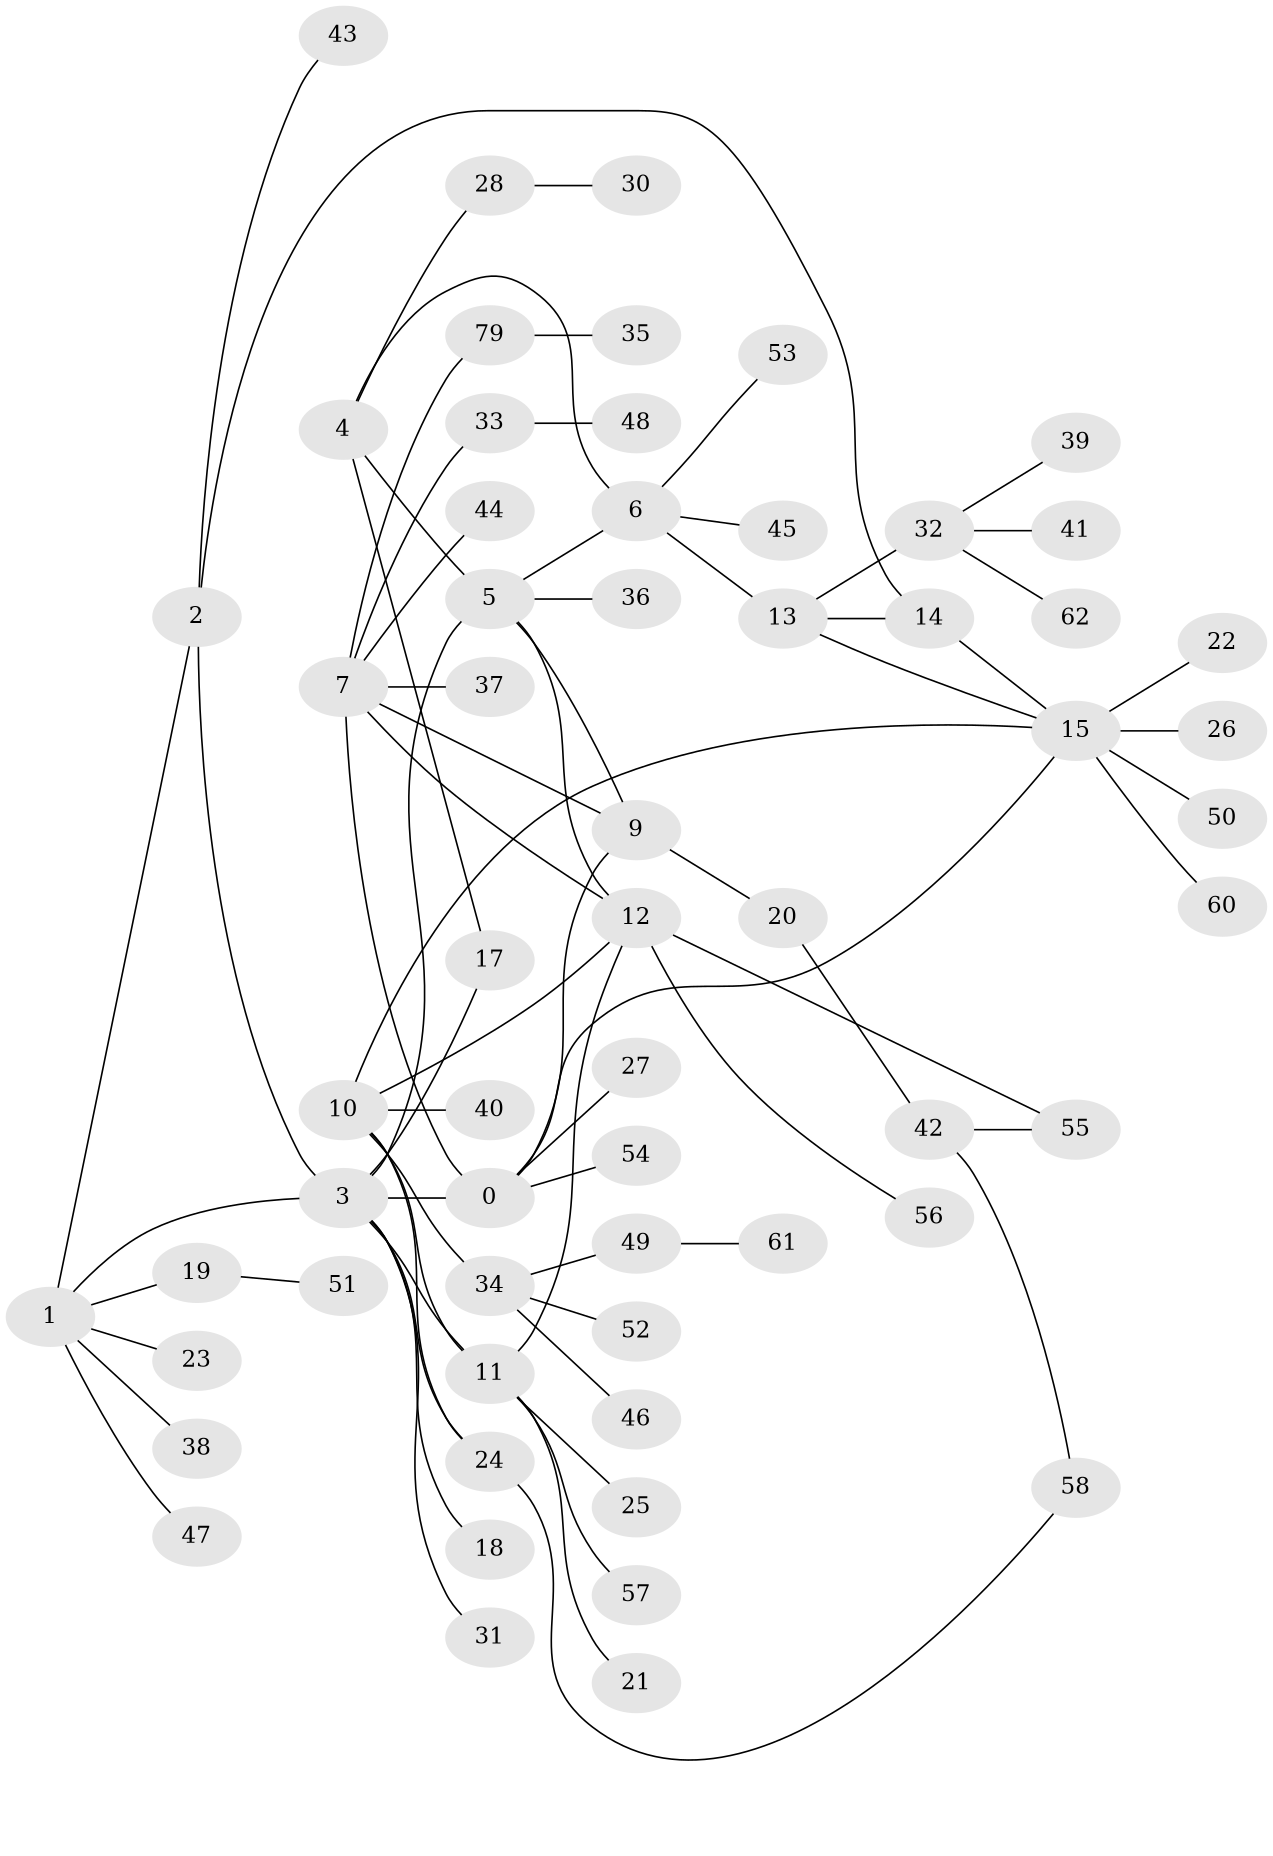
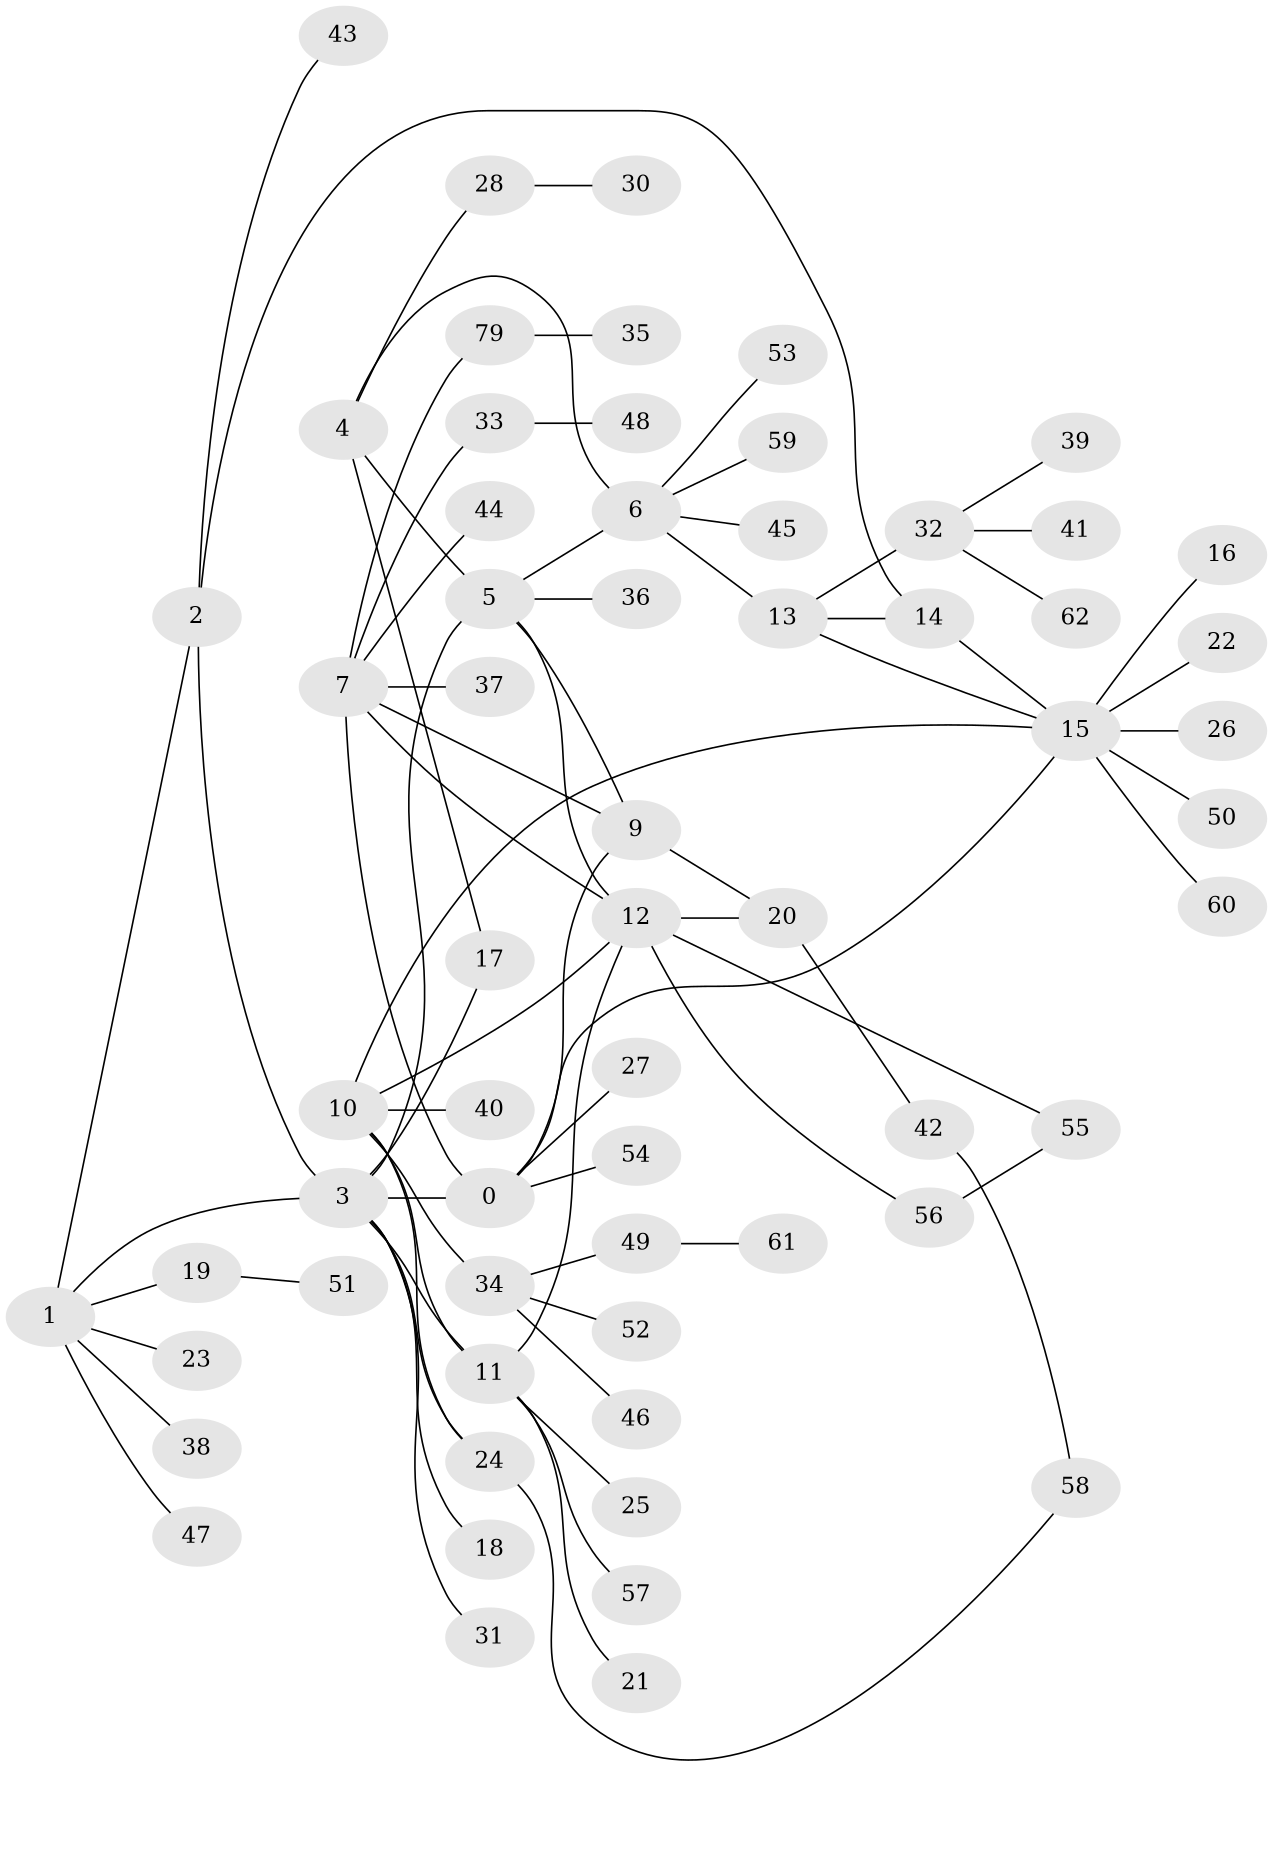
  graph {
    rankdir=LR
    node [color=gray90 style=filled]
    1
    2
    3
    19
    23
    38
    47
    14
    43
    5
    n11 [label=0]
    11
    17
    18
    24
    31
    51
    15
    6
    9
    12
    36
    27
    54
    21
    25
    57
    58
    4
    28
    13
    45
    53
+   59
    30
    20
    55
    56
    32
    7
    n41 [label=79]
    33
    37
    44
    35
    48
+   16
    22
    26
    50
    60
    42
    10
    34
    40
    46
    49
    52
    39
    41
    62
    61
    1 -- 2
    1 -- 3
    1 -- 19
    1 -- 23
    1 -- 38
    1 -- 47
    2 -- 3
    2 -- 14
    2 -- 43
    3 -- 5
    3 -- n11
    3 -- 11
    3 -- 17
    3 -- 18
    3 -- 24
    3 -- 31
    19 -- 51
    14 -- 15
    5 -- 6
    5 -- 9
    5 -- 12
    5 -- 36
    n11 -- 15
    n11 -- 9
    n11 -- 27
    n11 -- 54
    11 -- 12
    11 -- 21
    11 -- 25
    11 -- 57
    24 -- 58
+   15 -- 16
    15 -- 22
    15 -- 26
    15 -- 50
    15 -- 60
    6 -- 13
    6 -- 45
    6 -- 53
+   6 -- 59
    9 -- 20
+   12 -- 20
    12 -- 55
    12 -- 56
    4 -- 5
    4 -- 17
    4 -- 6
    4 -- 28
    28 -- 30
    13 -- 14
    13 -- 15
    13 -- 32
    20 -- 42
    32 -- 39
    32 -- 41
    32 -- 62
    7 -- n11
    7 -- 9
    7 -- 12
    7 -- n41
    7 -- 33
    7 -- 37
    7 -- 44
    n41 -- 35
    33 -- 48
    42 -- 58
-   42 -- 55
+   56 -- 55
    10 -- 11
    10 -- 24
    10 -- 15
    10 -- 12
    10 -- 34
    10 -- 40
    34 -- 46
    34 -- 49
    34 -- 52
    49 -- 61
  }
